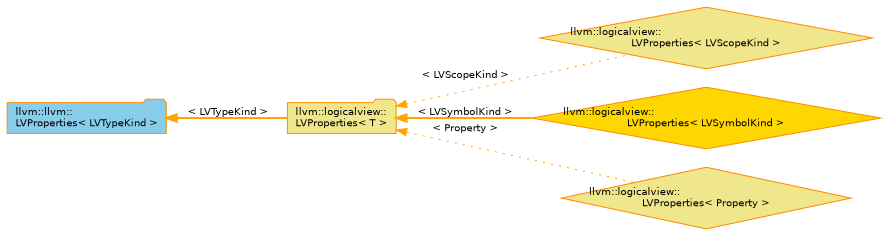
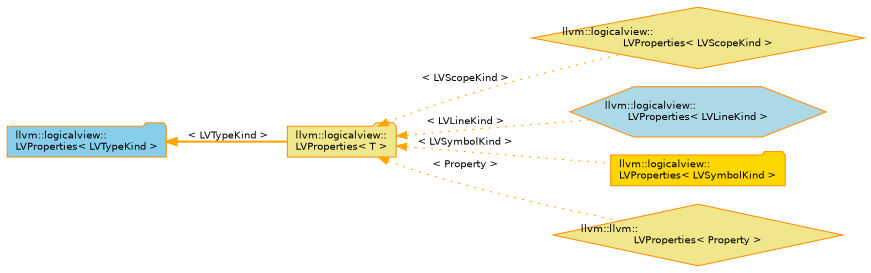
  digraph {
    fontname="DejaVu Sans"
    rankdir=LR
    node [color=darkorange fillcolor=khaki fontname="DejaVu Sans" fontsize=10 shape=folder style=filled]
    edge [color=orange dir=back fontname="DejaVu Sans" fontsize=10 labelfontname=Helvetica labelfontsize=10 style=dotted]
    n1 [fontcolor=black height=0.2 label="llvm::logicalview::\lLVProperties\< T \>" width=0.4]
    n2 [height=0.2 label="llvm::logicalview::\lLVProperties\< LVScopeKind \>" shape=diamond width=0.4]
-   n4 [fillcolor=gold height=0.2 label="llvm::logicalview::\lLVProperties\< LVSymbolKind \>" shape=diamond width=0.4]
-   n5 [height=0.2 label="llvm::logicalview::\lLVProperties\< Property \>" shape=diamond width=0.4]
-   n6 [fillcolor=skyblue height=0.2 label="llvm::llvm::\lLVProperties\< LVTypeKind \>" width=0.4]
+   n3 [fillcolor=lightblue height=0.2 label="llvm::logicalview::\lLVProperties\< LVLineKind \>" shape=hexagon width=0.4]
+   n4 [fillcolor=gold height=0.2 label="llvm::logicalview::\lLVProperties\< LVSymbolKind \>" width=0.4]
+   n5 [height=0.2 label="llvm::llvm::\lLVProperties\< Property \>" shape=diamond width=0.4]
+   n6 [fillcolor=skyblue height=0.2 label="llvm::logicalview::\lLVProperties\< LVTypeKind \>" width=0.4]
    n1 -> n2 [label=" \< LVScopeKind \>"]
-   n1 -> n4 [label=" \< LVSymbolKind \>" style=bold]
+   n1 -> n3 [label=" \< LVLineKind \>"]
+   n1 -> n4 [label=" \< LVSymbolKind \>"]
    n1 -> n5 [label=" \< Property \>"]
    n6 -> n1 [label=" \< LVTypeKind \>" style=bold]
  }
